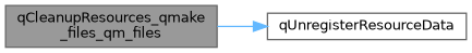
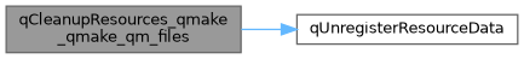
  digraph {
    rankdir=LR
    node [fontname=Helvetica fontsize=10 shape=box style=filled]
-   n1 [color=gray40 fillcolor=grey60 fontcolor=black height=0.2 label="qCleanupResources_qmake\l_files_qm_files" width=0.4]
+   n1 [color=gray40 fillcolor=grey60 fontcolor=black height=0.2 label="qCleanupResources_qmake\l_qmake_qm_files" width=0.4]
    n2 [color=grey40 fillcolor=white height=0.2 label=qUnregisterResourceData width=0.4]
    n1 -> n2 [color=steelblue1 fontname=Helvetica fontsize=10 labelfontname=Helvetica labelfontsize=10 style=solid]
  }
